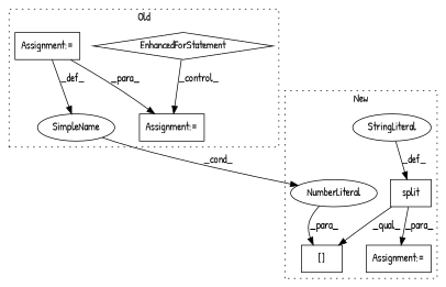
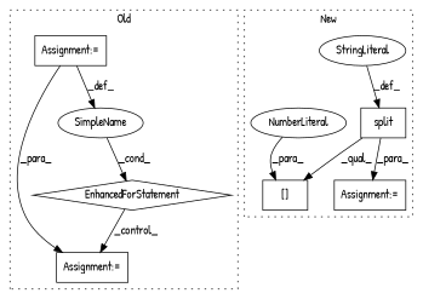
  digraph {
    fontname="Patrick Hand"
    node [a=7 fontname="Patrick Hand" l=1 shape=box]
    edge [fontname="Patrick Hand"]
    n1 [a=70 l="85,2" label=EnhancedForStatement s="16836,16965" shape=diamond]
    n2 [label="Assignment:=" s=16671]
    n3 [label="Assignment:=" s=17073]
    n4 [a=42 l=5 label=SimpleName s=16925 shape=ellipse]
    n5 [a=32 l="6,1" label=split s="15467,15476"]
    n6 [l="53,2" label="Assignment:=" s="15614,15694"]
    n7 [a=45 l=3 label=StringLiteral s=15473 shape=ellipse]
    n8 [a=2 l="23,1" label="[]" s="15455,15479"]
    n9 [a=34 label=NumberLiteral s=15478 shape=ellipse]
    subgraph cluster_1 {
      label=Old
      style=dotted
      n1
      n2
      n3
      n4
    }
    subgraph cluster_2 {
      label=New
      style=dotted
      n5
      n6
      n7
      n8
      n9
    }
    n1 -> n3 [label=_control_]
    n2 -> n3 [label=_para_]
    n2 -> n4 [label=_def_]
-   n4 -> n9 [label=_cond_]
+   n4 -> n1 [label=_cond_]
    n5 -> n6 [label=_para_]
    n5 -> n8 [label=_qual_]
    n7 -> n5 [label=_def_]
    n9 -> n8 [label=_para_]
  }
